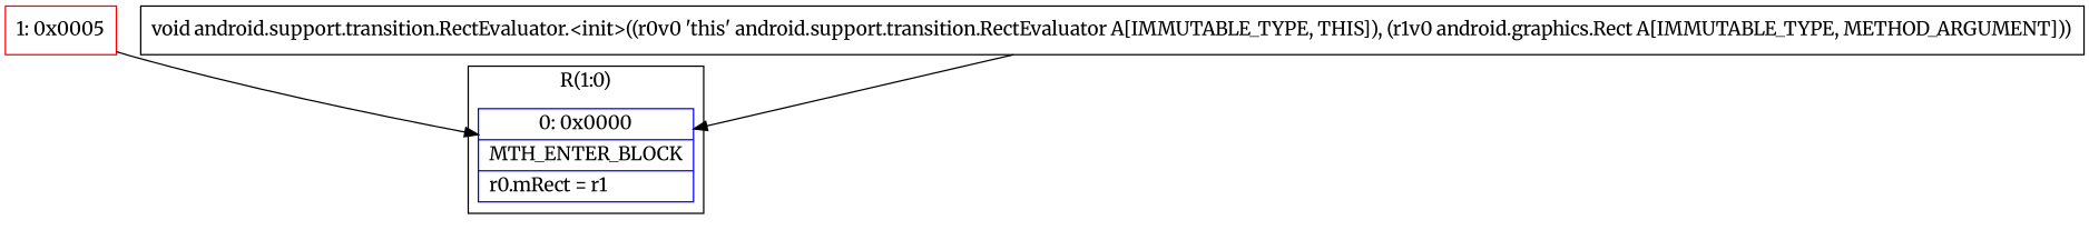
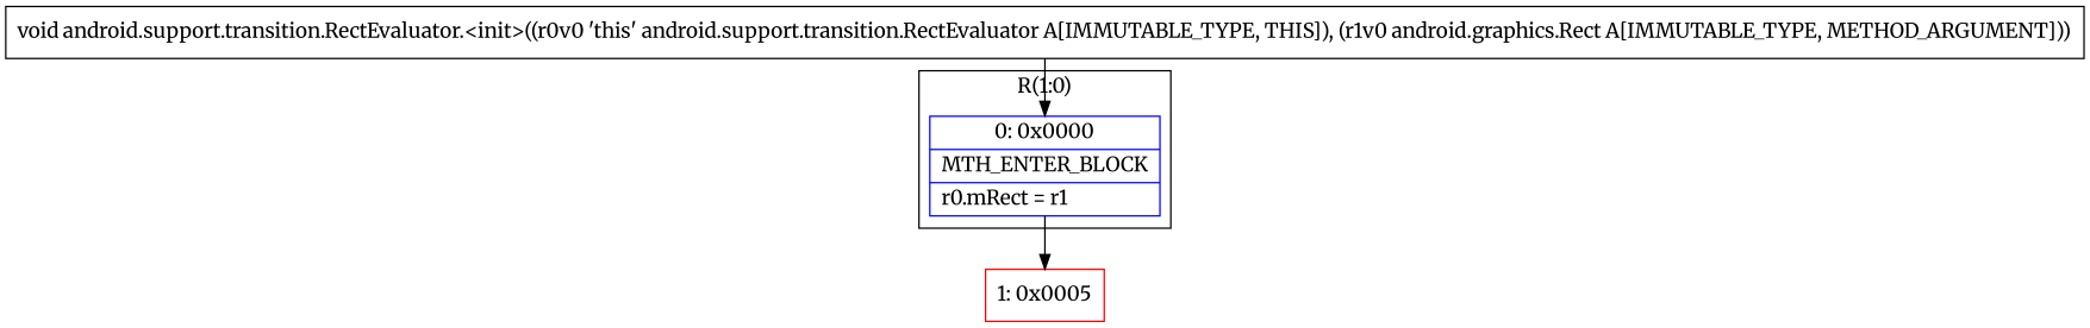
  digraph {
    fontname=Merriweather
    node [shape=record fontname=Merriweather]
    edge [fontname=Merriweather]
    n1 [color=blue label="{0\:\ 0x0000|MTH_ENTER_BLOCK\l|r0.mRect = r1\l}"]
    n2 [color=red label="{1\:\ 0x0005}"]
    n3 [label="{void android.support.transition.RectEvaluator.\<init\>((r0v0 'this' android.support.transition.RectEvaluator A[IMMUTABLE_TYPE, THIS]), (r1v0 android.graphics.Rect A[IMMUTABLE_TYPE, METHOD_ARGUMENT])) }"]
    subgraph cluster_1 {
      label="R(1:0)"
      n1
    }
-   n2 -> n1
+   n1 -> n2
    n3 -> n1
  }
